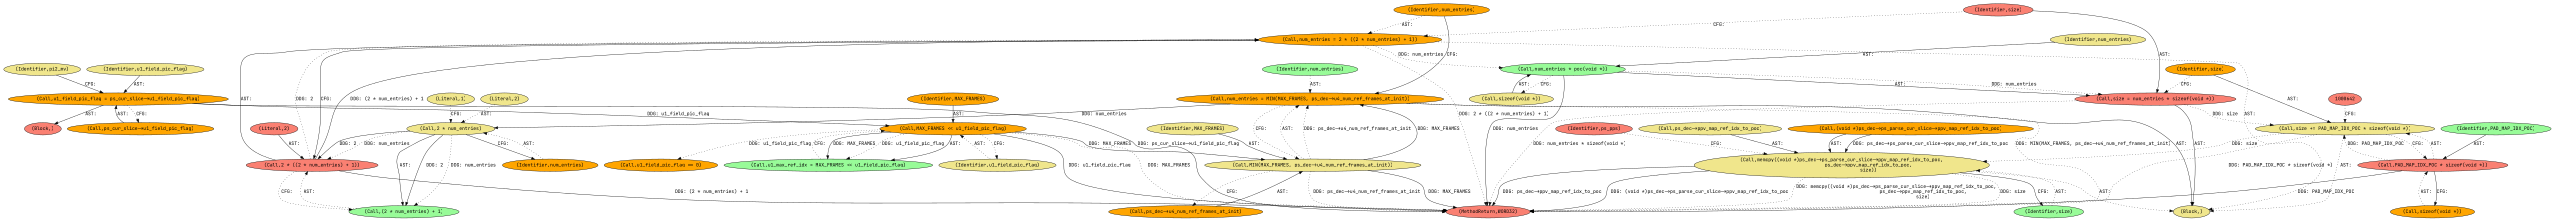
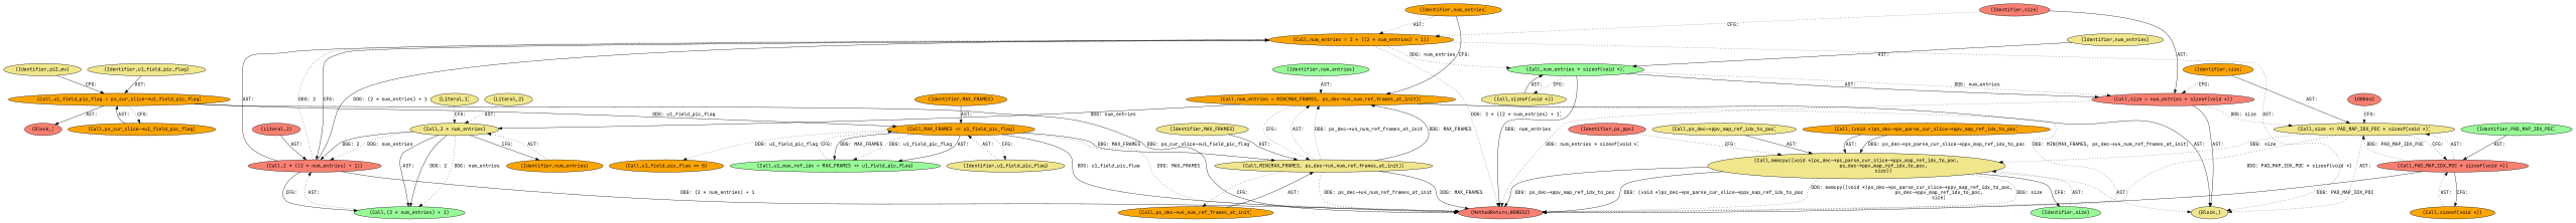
  digraph {
    fontname="JetBrains Mono"
    node [fillcolor=khaki fontname="JetBrains Mono" style=filled]
    edge [fontname="JetBrains Mono" style=dotted]
    n1 [label="(Call,size += PAD_MAP_IDX_POC * sizeof(void *))"]
    n2 [fillcolor=salmon label="(Call,PAD_MAP_IDX_POC * sizeof(void *))"]
    n3 [label="(Call,memcpy((void *)ps_dec->ps_parse_cur_slice->ppv_map_ref_idx_to_poc,\n                   ps_dec->ppv_map_ref_idx_to_poc,\n                   size))"]
    n4 [label="(Block,)"]
    n5 [fillcolor=salmon label="(MethodReturn,WORD32)"]
    n6 [fillcolor=orange label="(Call,sizeof(void *))"]
    n7 [fillcolor=palegreen label="(Identifier,size)"]
    n8 [fillcolor=salmon label="(Call,size = num_entries * sizeof(void *))"]
-   n9 [fillcolor=palegreen label="(Call,num_entries * poc(void *))"]
+   n9 [fillcolor=palegreen label="(Call,num_entries * sizeof(void *))"]
    n10 [label="(Call,sizeof(void *))"]
    n11 [fillcolor=orange label="(Call,num_entries = 2 * ((2 * num_entries) + 1))"]
    n12 [fillcolor=salmon label="(Call,2 * ((2 * num_entries) + 1))"]
    n13 [fillcolor=palegreen label="(Call,(2 * num_entries) + 1)"]
    n14 [label="(Call,2 * num_entries)"]
    n15 [fillcolor=orange label="(Identifier,num_entries)"]
    n16 [fillcolor=orange label="(Call,num_entries = MIN(MAX_FRAMES, ps_dec->u4_num_ref_frames_at_init))"]
    n17 [label="(Call,MIN(MAX_FRAMES, ps_dec->u4_num_ref_frames_at_init))"]
    n18 [fillcolor=orange label="(Call,ps_dec->u4_num_ref_frames_at_init)"]
    n19 [fillcolor=orange label="(Call,MAX_FRAMES << u1_field_pic_flag)"]
    n20 [fillcolor=palegreen label="(Call,u1_max_ref_idx = MAX_FRAMES << u1_field_pic_flag)"]
    n21 [label="(Identifier,u1_field_pic_flag)"]
    n22 [fillcolor=orange label="(Call,u1_field_pic_flag == 0)"]
    n23 [fillcolor=orange label="(Call,u1_field_pic_flag = ps_cur_slice->u1_field_pic_flag)"]
    n24 [fillcolor=orange label="(Call,ps_cur_slice->u1_field_pic_flag)"]
    n25 [fillcolor=salmon label="(Block,)"]
    n26 [label="(Literal,2)"]
    n27 [fillcolor=orange label="(Identifier,num_entries)"]
    n28 [label="(Identifier,pi2_mv)"]
    n29 [fillcolor=salmon label="(Identifier,ps_pps)"]
    n30 [fillcolor=salmon label="(Literal,2)"]
    n31 [label="(Identifier,u1_field_pic_flag)"]
    n32 [label="(Literal,1)"]
    n33 [fillcolor=orange label="(Identifier,MAX_FRAMES)"]
    n34 [fillcolor=orange label="(Identifier,size)"]
    n35 [fillcolor=palegreen label="(Identifier,PAD_MAP_IDX_POC)"]
    n36 [label="(Call,ps_dec->ppv_map_ref_idx_to_poc)"]
    n37 [fillcolor=salmon label="(Identifier,size)"]
    n38 [label="(Identifier,MAX_FRAMES)"]
    n39 [fillcolor=orange label="(Call,(void *)ps_dec->ps_parse_cur_slice->ppv_map_ref_idx_to_poc)"]
    n40 [fillcolor=palegreen label="(Identifier,num_entries)"]
    n41 [label="(Identifier,num_entries)"]
    1000642 [fillcolor=salmon]
    n1 -> n2 [label="CFG: "]
    n1 -> n3 [label="DDG: size"]
    n1 -> n4 [label="AST: "]
    n1 -> n5 [label="DDG: PAD_MAP_IDX_POC * sizeof(void *)"]
    n2 -> n1 [label="AST: "]
    n2 -> n1 [label="DDG: PAD_MAP_IDX_POC"]
    n2 -> n5 [label="DDG: PAD_MAP_IDX_POC" style=solid]
    n2 -> n6 [label="CFG: " style=solid]
    n3 -> n4 [label="AST: "]
    n3 -> n5 [label="DDG: (void *)ps_dec->ps_parse_cur_slice->ppv_map_ref_idx_to_poc" style=solid]
    n3 -> n5 [label="DDG: memcpy((void *)ps_dec->ps_parse_cur_slice->ppv_map_ref_idx_to_poc,\n                   ps_dec->ppv_map_ref_idx_to_poc,\n                   size)"]
    n3 -> n5 [label="DDG: size"]
    n3 -> n5 [label="DDG: ps_dec->ppv_map_ref_idx_to_poc" style=solid]
    n3 -> n7 [label="CFG: " style=solid]
    n6 -> n2 [label="AST: "]
    n7 -> n3 [label="AST: "]
    n8 -> n1 [label="DDG: size"]
    n8 -> n4 [label="AST: " style=solid]
    n8 -> n5 [label="DDG: num_entries * sizeof(void *)"]
    n9 -> n5 [label="DDG: num_entries" style=solid]
    n9 -> n8 [label="AST: " style=solid]
    n9 -> n8 [label="DDG: num_entries"]
    n9 -> n10 [label="CFG: "]
    n10 -> n9 [label="AST: " style=solid]
    n11 -> n4 [label="AST: "]
    n11 -> n5 [label="DDG: 2 * ((2 * num_entries) + 1)"]
    n11 -> n9 [label="DDG: num_entries"]
    n11 -> n12 [label="CFG: " style=solid]
    n12 -> n5 [label="DDG: (2 * num_entries) + 1" style=solid]
    n12 -> n11 [label="AST: " style=solid]
    n12 -> n11 [label="DDG: 2"]
    n12 -> n11 [label="DDG: (2 * num_entries) + 1" style=solid]
-   n12 -> n13 [label="CFG: "]
+   n12 -> n13 [label="CFG: " style=solid]
    n13 -> n12 [label="AST: "]
    n14 -> n12 [label="DDG: 2" style=solid]
    n14 -> n12 [label="DDG: num_entries"]
    n14 -> n13 [label="AST: " style=solid]
    n14 -> n13 [label="DDG: 2" style=solid]
    n14 -> n13 [label="DDG: num_entries"]
    n14 -> n15 [label="CFG: " style=solid]
    n15 -> n14 [label="AST: "]
    n16 -> n4 [label="AST: " style=solid]
    n16 -> n5 [label="DDG: MIN(MAX_FRAMES, ps_dec->u4_num_ref_frames_at_init)"]
    n16 -> n14 [label="DDG: num_entries" style=solid]
    n16 -> n17 [label="CFG: "]
    n17 -> n5 [label="DDG: ps_dec->u4_num_ref_frames_at_init"]
    n17 -> n5 [label="DDG: MAX_FRAMES" style=solid]
    n17 -> n16 [label="AST: "]
    n17 -> n16 [label="DDG: MAX_FRAMES" style=solid]
    n17 -> n16 [label="DDG: ps_dec->u4_num_ref_frames_at_init"]
    n17 -> n18 [label="CFG: "]
    n18 -> n17 [label="AST: " style=solid]
    n19 -> n5 [label="DDG: MAX_FRAMES"]
    n19 -> n5 [label="DDG: u1_field_pic_flag" style=solid]
    n19 -> n17 [label="DDG: MAX_FRAMES" style=solid]
    n19 -> n20 [label="AST: " style=solid]
    n19 -> n20 [label="DDG: MAX_FRAMES" style=solid]
    n19 -> n20 [label="DDG: u1_field_pic_flag"]
    n19 -> n21 [label="CFG: "]
    n19 -> n22 [label="DDG: u1_field_pic_flag"]
    n20 -> n19 [label="CFG: "]
    n21 -> n19 [label="AST: "]
    n23 -> n5 [label="DDG: ps_cur_slice->u1_field_pic_flag" style=solid]
    n23 -> n19 [label="DDG: u1_field_pic_flag" style=solid]
    n23 -> n24 [label="CFG: "]
    n23 -> n25 [label="AST: " style=solid]
    n24 -> n23 [label="AST: " style=solid]
    n26 -> n14 [label="AST: "]
    n27 -> n11 [label="AST: "]
    n27 -> n16 [label="CFG: " style=solid]
    n28 -> n23 [label="CFG: " style=solid]
    n29 -> n3 [label="CFG: "]
    n30 -> n12 [label="AST: " style=solid]
    n31 -> n23 [label="AST: " style=solid]
    n32 -> n14 [label="CFG: "]
    n33 -> n19 [label="AST: " style=solid]
    n34 -> n1 [label="AST: " style=solid]
    n34 -> n8 [label="CFG: "]
    n35 -> n2 [label="AST: " style=solid]
    n36 -> n3 [label="AST: " style=solid]
    n37 -> n8 [label="AST: " style=solid]
    n37 -> n11 [label="CFG: "]
    n38 -> n17 [label="AST: " style=solid]
    n39 -> n3 [label="AST: " style=solid]
    n39 -> n3 [label="DDG: ps_dec->ps_parse_cur_slice->ppv_map_ref_idx_to_poc" style=solid]
    n40 -> n16 [label="AST: "]
    n41 -> n9 [label="AST: " style=solid]
    1000642 -> n1 [label="CFG: "]
  }
